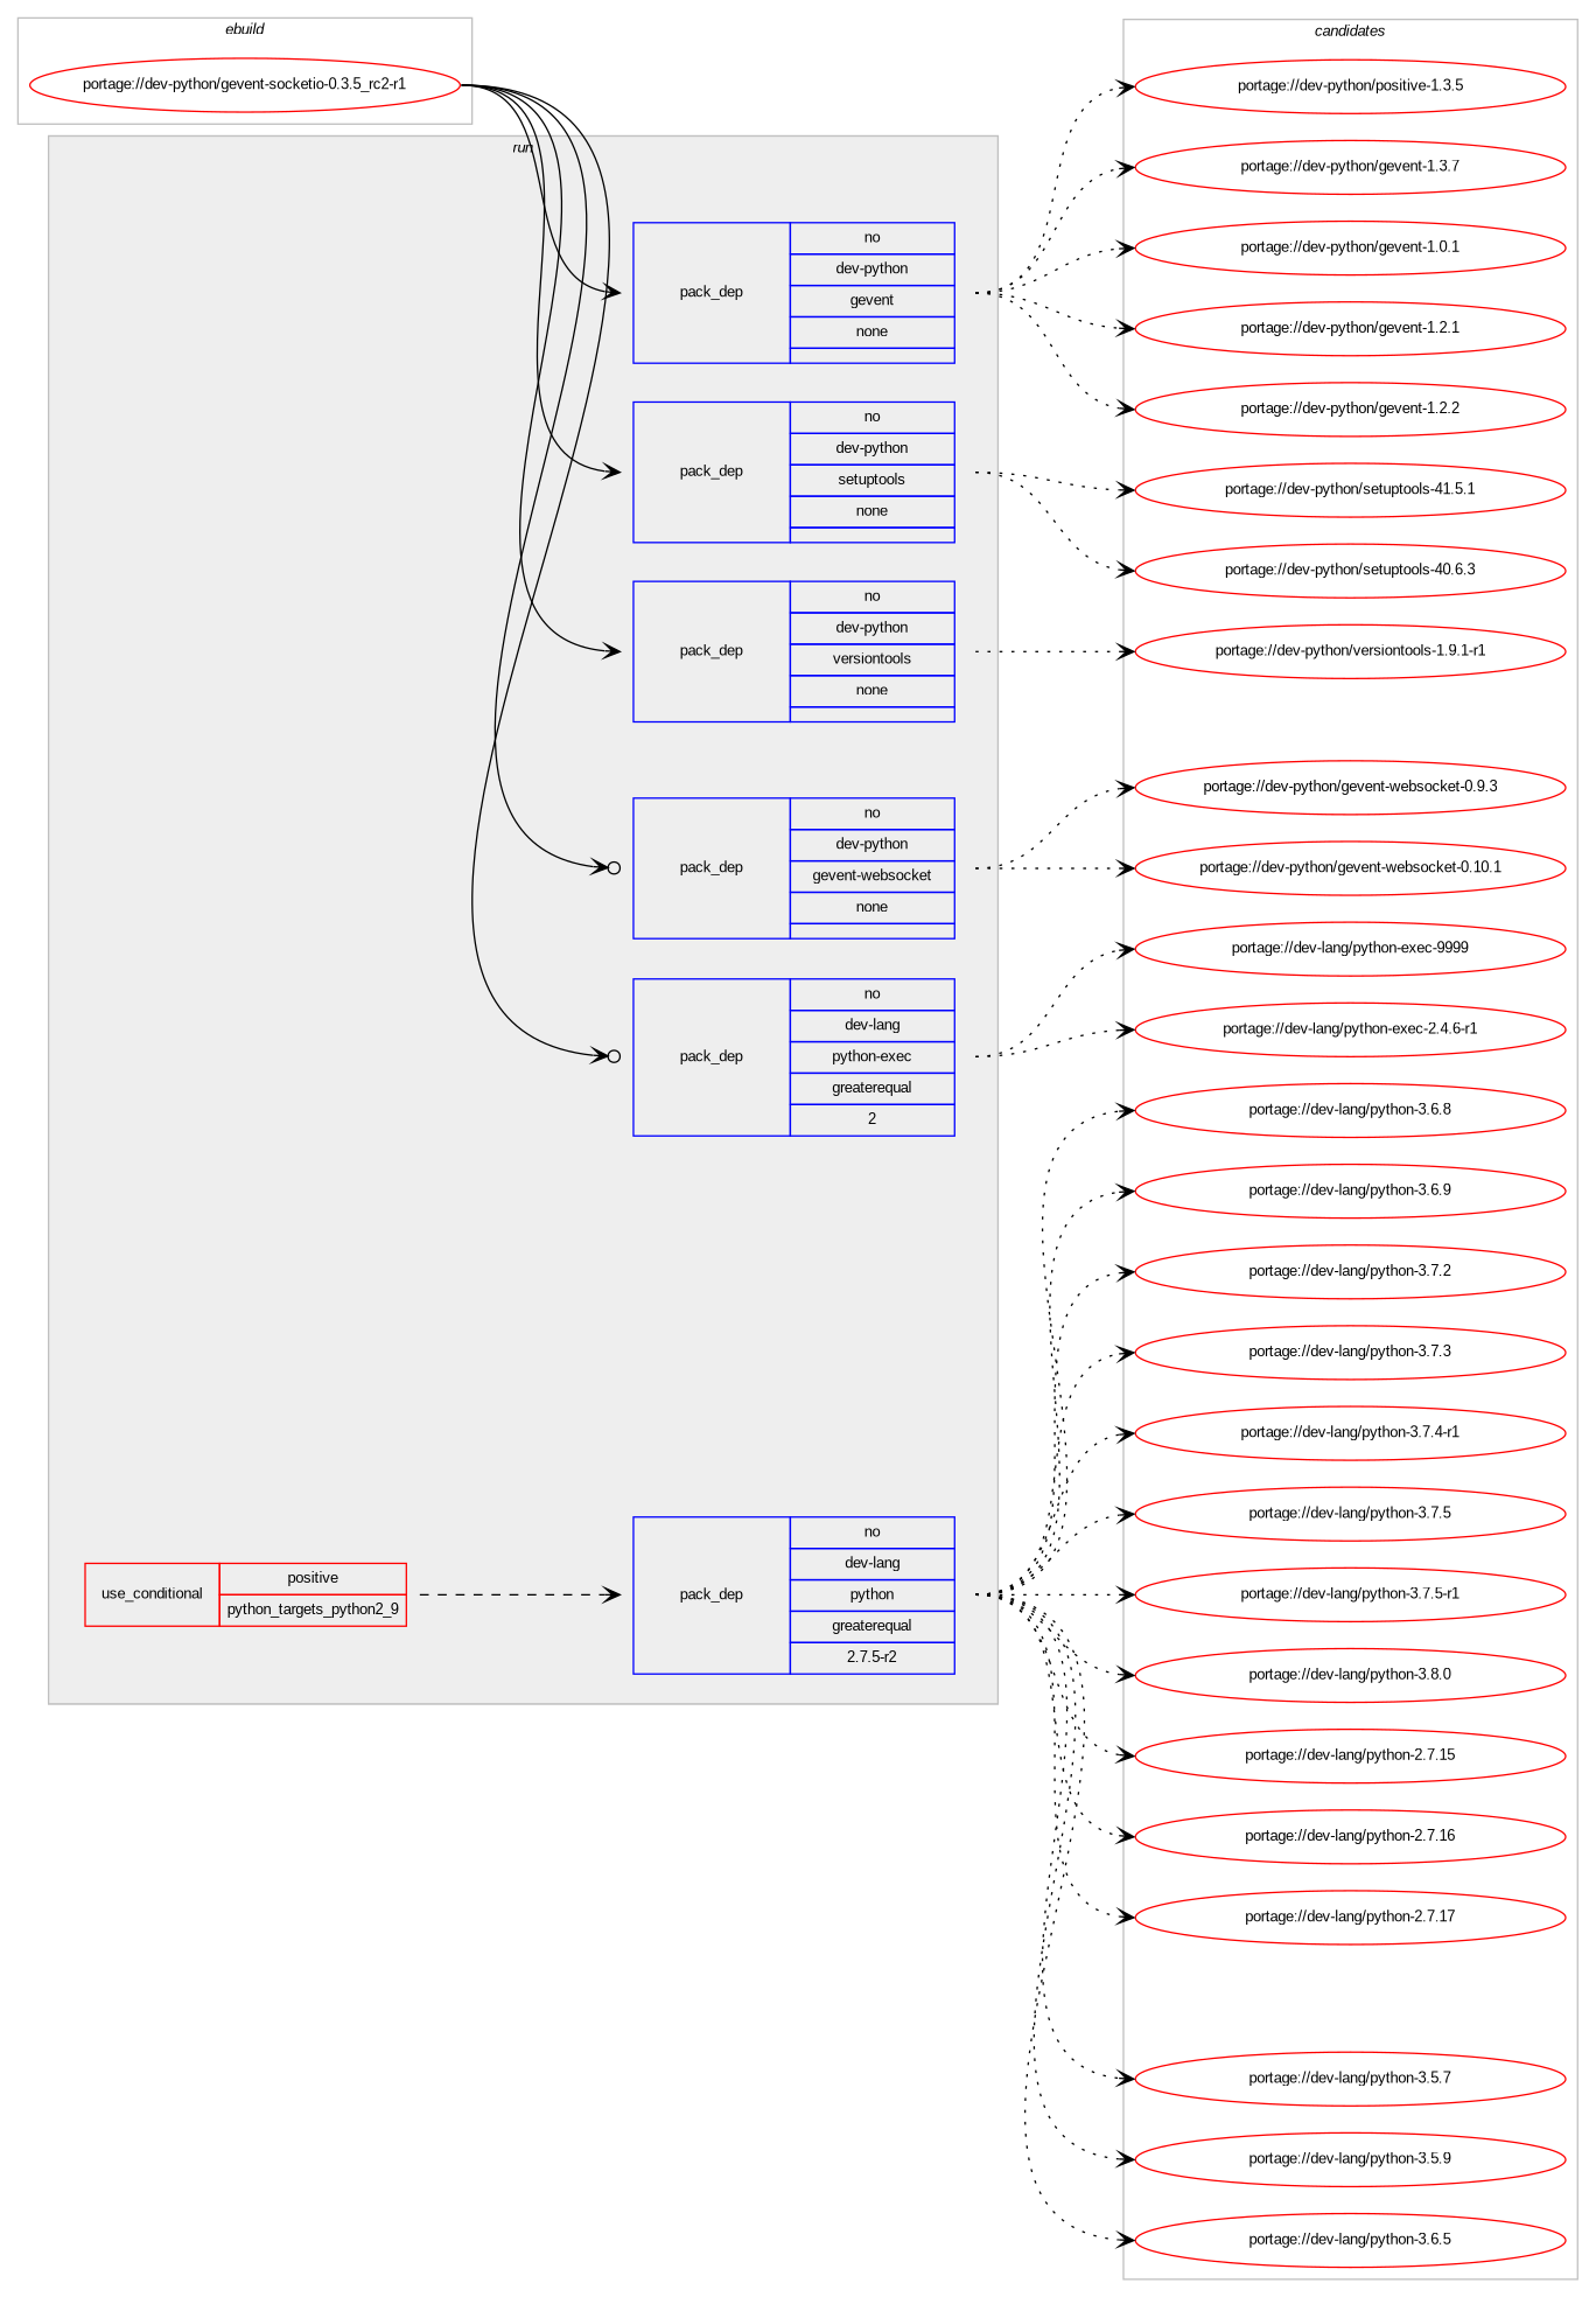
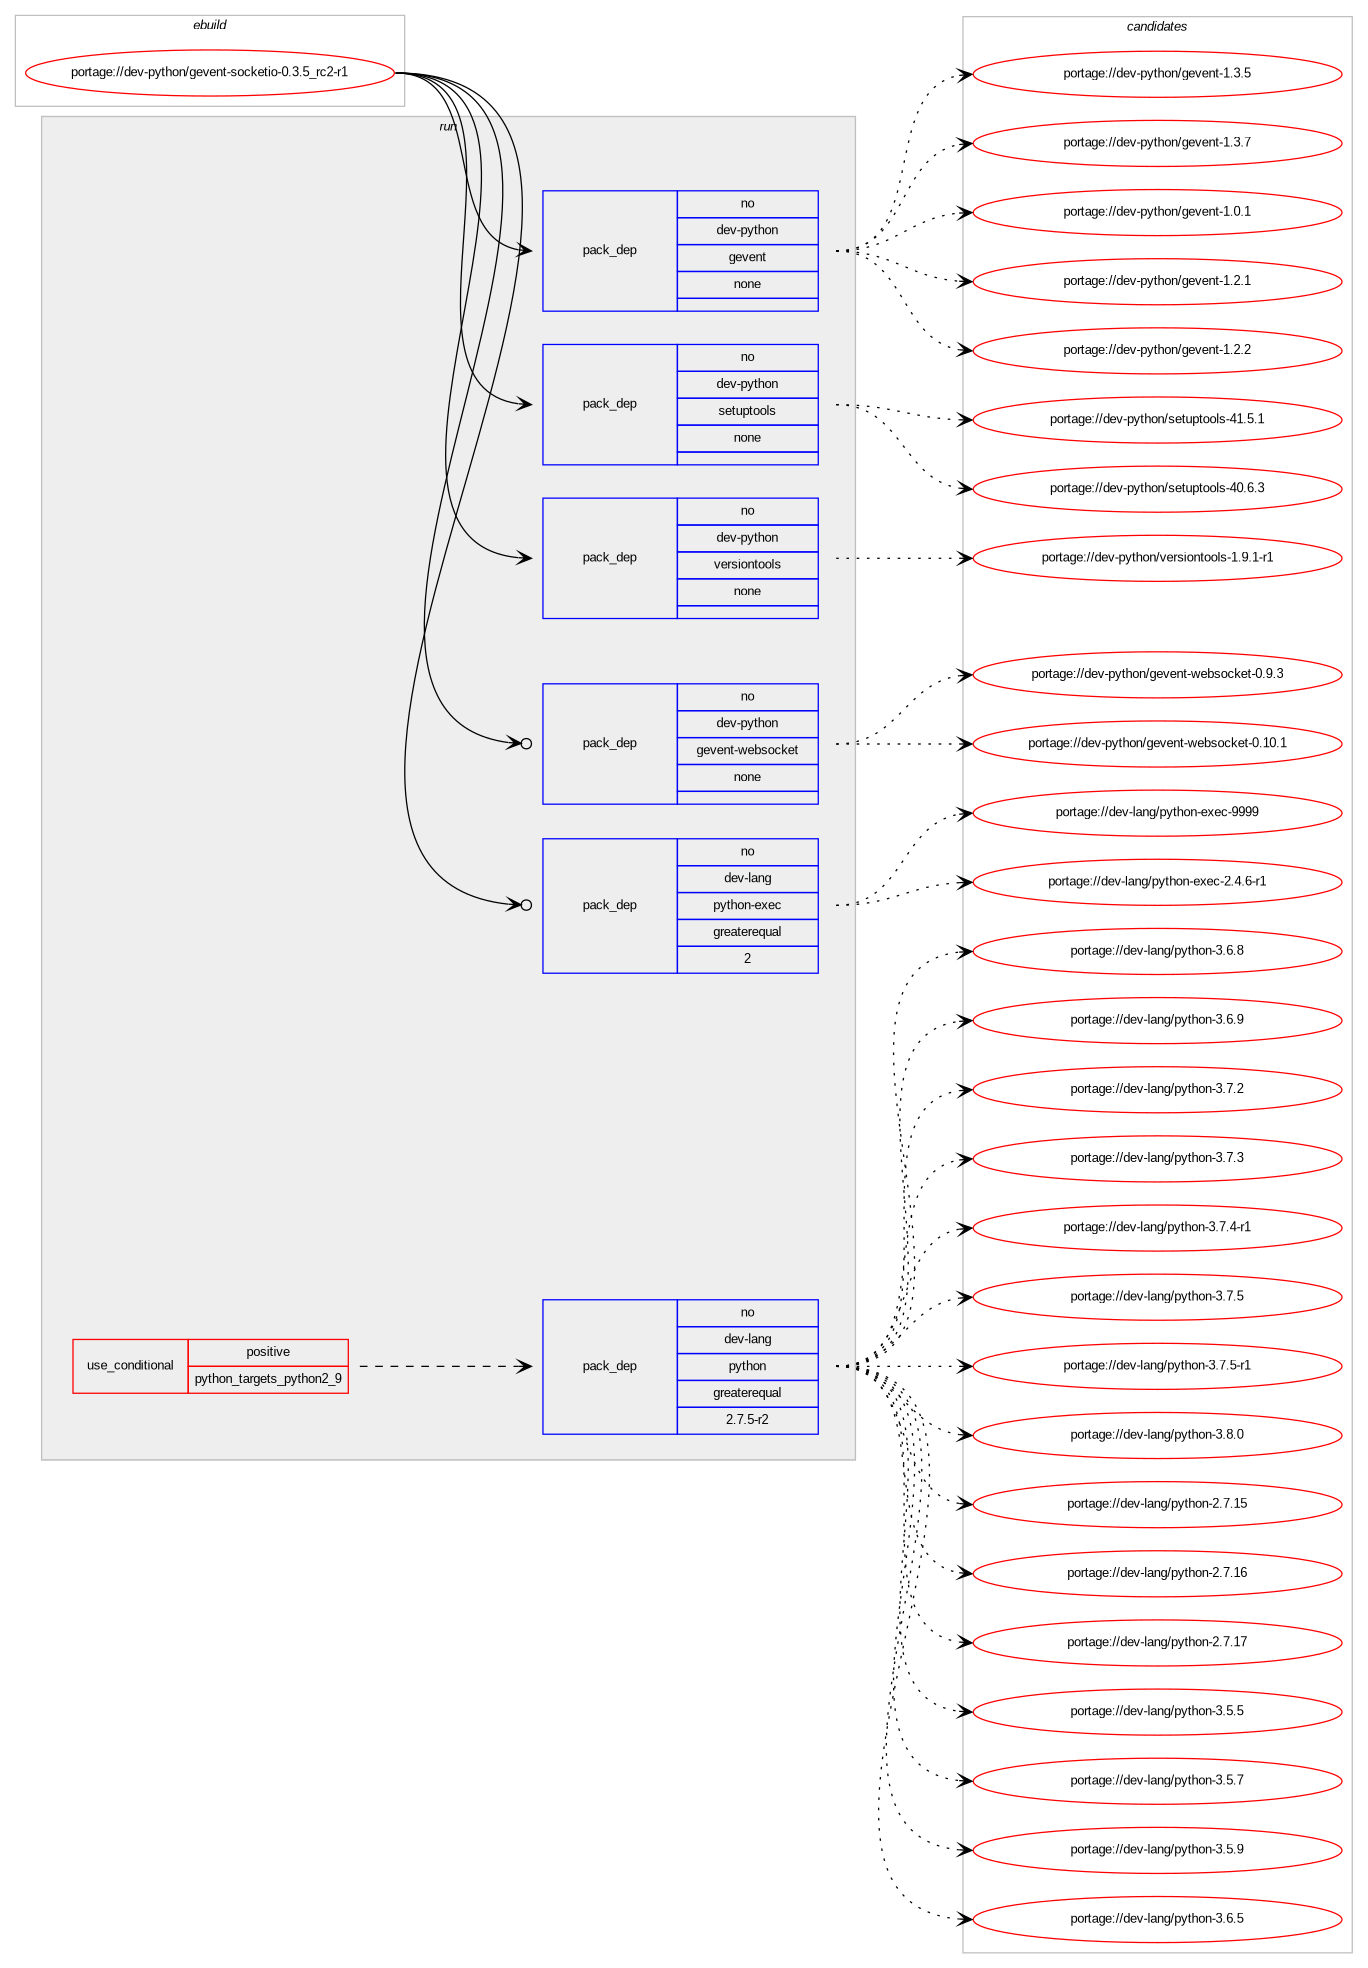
  digraph {
    compound=true
    concentrate=true
    fontname="Liberation Sans"
    fontsize=10
    newrank=true
    rankdir=LR
    ranksep=1.5
    node [color=red fontname="Liberation Sans" fontsize=10]
    edge [arrowhead=vee fontname="Liberation Sans" headport=w style=dotted tailport=e weight=100]
    n1 [label="portage://dev-python/gevent-socketio-0.3.5_rc2-r1" width=4]
    n2 [color=blue label=<<TABLE BORDER="0" CELLBORDER="1" CELLSPACING="0" CELLPADDING="4" WIDTH="220"><TR><TD ROWSPAN="6" CELLPADDING="30">pack_dep</TD></TR><TR><TD WIDTH="110">no</TD></TR><TR><TD>dev-python</TD></TR><TR><TD>gevent</TD></TR><TR><TD>none</TD></TR><TR><TD></TD></TR></TABLE>> shape=none]
    n3 [color=blue label=<<TABLE BORDER="0" CELLBORDER="1" CELLSPACING="0" CELLPADDING="4" WIDTH="220"><TR><TD ROWSPAN="6" CELLPADDING="30">pack_dep</TD></TR><TR><TD WIDTH="110">no</TD></TR><TR><TD>dev-python</TD></TR><TR><TD>setuptools</TD></TR><TR><TD>none</TD></TR><TR><TD></TD></TR></TABLE>> shape=none]
    n4 [color=blue label=<<TABLE BORDER="0" CELLBORDER="1" CELLSPACING="0" CELLPADDING="4" WIDTH="220"><TR><TD ROWSPAN="6" CELLPADDING="30">pack_dep</TD></TR><TR><TD WIDTH="110">no</TD></TR><TR><TD>dev-python</TD></TR><TR><TD>versiontools</TD></TR><TR><TD>none</TD></TR><TR><TD></TD></TR></TABLE>> shape=none]
    n5 [color=blue label=<<TABLE BORDER="0" CELLBORDER="1" CELLSPACING="0" CELLPADDING="4" WIDTH="220"><TR><TD ROWSPAN="6" CELLPADDING="30">pack_dep</TD></TR><TR><TD WIDTH="110">no</TD></TR><TR><TD>dev-lang</TD></TR><TR><TD>python</TD></TR><TR><TD>greaterequal</TD></TR><TR><TD>2.7.5-r2</TD></TR></TABLE>> shape=none]
    n6 [label=<<TABLE BORDER="0" CELLBORDER="1" CELLSPACING="0" CELLPADDING="4"><TR><TD ROWSPAN="3" CELLPADDING="10">use_conditional</TD></TR><TR><TD>positive</TD></TR><TR><TD>python_targets_python2_9</TD></TR></TABLE>> shape=none]
    n7 [color=blue label=<<TABLE BORDER="0" CELLBORDER="1" CELLSPACING="0" CELLPADDING="4" WIDTH="220"><TR><TD ROWSPAN="6" CELLPADDING="30">pack_dep</TD></TR><TR><TD WIDTH="110">no</TD></TR><TR><TD>dev-lang</TD></TR><TR><TD>python-exec</TD></TR><TR><TD>greaterequal</TD></TR><TR><TD>2</TD></TR></TABLE>> shape=none]
    n8 [color=blue label=<<TABLE BORDER="0" CELLBORDER="1" CELLSPACING="0" CELLPADDING="4" WIDTH="220"><TR><TD ROWSPAN="6" CELLPADDING="30">pack_dep</TD></TR><TR><TD WIDTH="110">no</TD></TR><TR><TD>dev-python</TD></TR><TR><TD>gevent-websocket</TD></TR><TR><TD>none</TD></TR><TR><TD></TD></TR></TABLE>> shape=none]
    n9 [label="portage://dev-python/gevent-1.0.1" width=4]
    n10 [label="portage://dev-python/gevent-1.2.1" width=4]
    n11 [label="portage://dev-python/gevent-1.2.2" width=4]
-   n12 [label="portage://dev-python/positive-1.3.5" width=4]
+   n12 [label="portage://dev-python/gevent-1.3.5" width=4]
    n13 [label="portage://dev-python/gevent-1.3.7" width=4]
    n14 [label="portage://dev-python/setuptools-40.6.3" width=4]
    n15 [label="portage://dev-python/setuptools-41.5.1" width=4]
    n16 [label="portage://dev-python/versiontools-1.9.1-r1" width=4]
    n17 [label="portage://dev-lang/python-2.7.15" width=4]
    n18 [label="portage://dev-lang/python-2.7.16" width=4]
    n19 [label="portage://dev-lang/python-2.7.17" width=4]
+   n20 [label="portage://dev-lang/python-3.5.5" width=4]
    n21 [label="portage://dev-lang/python-3.5.7" width=4]
    n22 [label="portage://dev-lang/python-3.5.9" width=4]
    n23 [label="portage://dev-lang/python-3.6.5" width=4]
    n24 [label="portage://dev-lang/python-3.6.8" width=4]
    n25 [label="portage://dev-lang/python-3.6.9" width=4]
    n26 [label="portage://dev-lang/python-3.7.2" width=4]
    n27 [label="portage://dev-lang/python-3.7.3" width=4]
    n28 [label="portage://dev-lang/python-3.7.4-r1" width=4]
    n29 [label="portage://dev-lang/python-3.7.5" width=4]
    n30 [label="portage://dev-lang/python-3.7.5-r1" width=4]
    n31 [label="portage://dev-lang/python-3.8.0" width=4]
    n32 [label="portage://dev-lang/python-exec-2.4.6-r1" width=4]
    n33 [label="portage://dev-lang/python-exec-9999" width=4]
    n34 [label="portage://dev-python/gevent-websocket-0.10.1" width=4]
    n35 [label="portage://dev-python/gevent-websocket-0.9.3" width=4]
    subgraph cluster_1 {
      color=gray
      label=<<i>ebuild</i>>
      rank=same
      n1
    }
    subgraph cluster_2 {
      color=gray
      label=<<i>dependencies</i>>
      subgraph cluster_3 {
        color=gray
        fillcolor="#eeeeee"
        label=<<i>compile</i>>
        style=filled
        subgraph sub_4 {
          color=gray
          fillcolor="#eeeeee"
          label=<<i>compile</i>>
          style=filled
          n2
        }
        subgraph sub_5 {
          color=gray
          fillcolor="#eeeeee"
          label=<<i>compile</i>>
          style=filled
          n3
        }
        subgraph sub_6 {
          color=gray
          fillcolor="#eeeeee"
          label=<<i>compile</i>>
          style=filled
          n4
        }
      }
      subgraph cluster_7 {
        color=gray
        fillcolor="#eeeeee"
        label=<<i>compile and run</i>>
        style=filled
        subgraph sub_8 {
          color=gray
          fillcolor="#eeeeee"
          label=<<i>compile and run</i>>
          style=filled
          n6
          subgraph sub_9 {
            color=gray
            fillcolor="#eeeeee"
            label=<<i>compile and run</i>>
            style=filled
            n5
          }
        }
        subgraph sub_10 {
          color=gray
          fillcolor="#eeeeee"
          label=<<i>compile and run</i>>
          style=filled
          n7
        }
        subgraph sub_11 {
          color=gray
          fillcolor="#eeeeee"
          label=<<i>compile and run</i>>
          style=filled
          n8
        }
      }
      subgraph cluster_12 {
        color=gray
        fillcolor="#eeeeee"
        label=<<i>run</i>>
        style=filled
      }
    }
    subgraph cluster_13 {
      color=gray
      label=<<i>candidates</i>>
      rank=same
      subgraph sub_14 {
        color=black
        label=<<i>candidates</i>>
        nodesep=1
        rank=same
        n9
        n10
        n11
        n12
        n13
      }
      subgraph sub_15 {
        color=black
        label=<<i>candidates</i>>
        nodesep=1
        rank=same
        n14
        n15
      }
      subgraph sub_16 {
        color=black
        label=<<i>candidates</i>>
        nodesep=1
        rank=same
        n16
      }
      subgraph sub_17 {
        color=black
        label=<<i>candidates</i>>
        nodesep=1
        rank=same
        n17
        n18
        n19
+       n20
        n21
        n22
        n23
        n24
        n25
        n26
        n27
        n28
        n29
        n30
        n31
      }
      subgraph sub_18 {
        color=black
        label=<<i>candidates</i>>
        nodesep=1
        rank=same
        n32
        n33
      }
      subgraph sub_19 {
        color=black
        label=<<i>candidates</i>>
        nodesep=1
        rank=same
        n34
        n35
      }
    }
    n1 -> n2 [style=solid weight=20]
    n1 -> n3 [style=solid weight=20]
    n1 -> n4 [style=solid weight=20]
    n1 -> n7 [arrowhead=odotvee style=solid weight=20]
    n1 -> n8 [arrowhead=odotvee style=solid weight=20]
    n2 -> n9
    n2 -> n10
    n2 -> n11
    n2 -> n12
    n2 -> n13
    n3 -> n14
    n3 -> n15
    n4 -> n16
    n5 -> n17
    n5 -> n18
    n5 -> n19
+   n5 -> n20
    n5 -> n21
    n5 -> n22
    n5 -> n23
    n5 -> n24
    n5 -> n25
    n5 -> n26
    n5 -> n27
    n5 -> n28
    n5 -> n29
    n5 -> n30
    n5 -> n31
    n6 -> n5 [style=dashed weight=20]
    n7 -> n32
    n7 -> n33
    n8 -> n34
    n8 -> n35
  }
